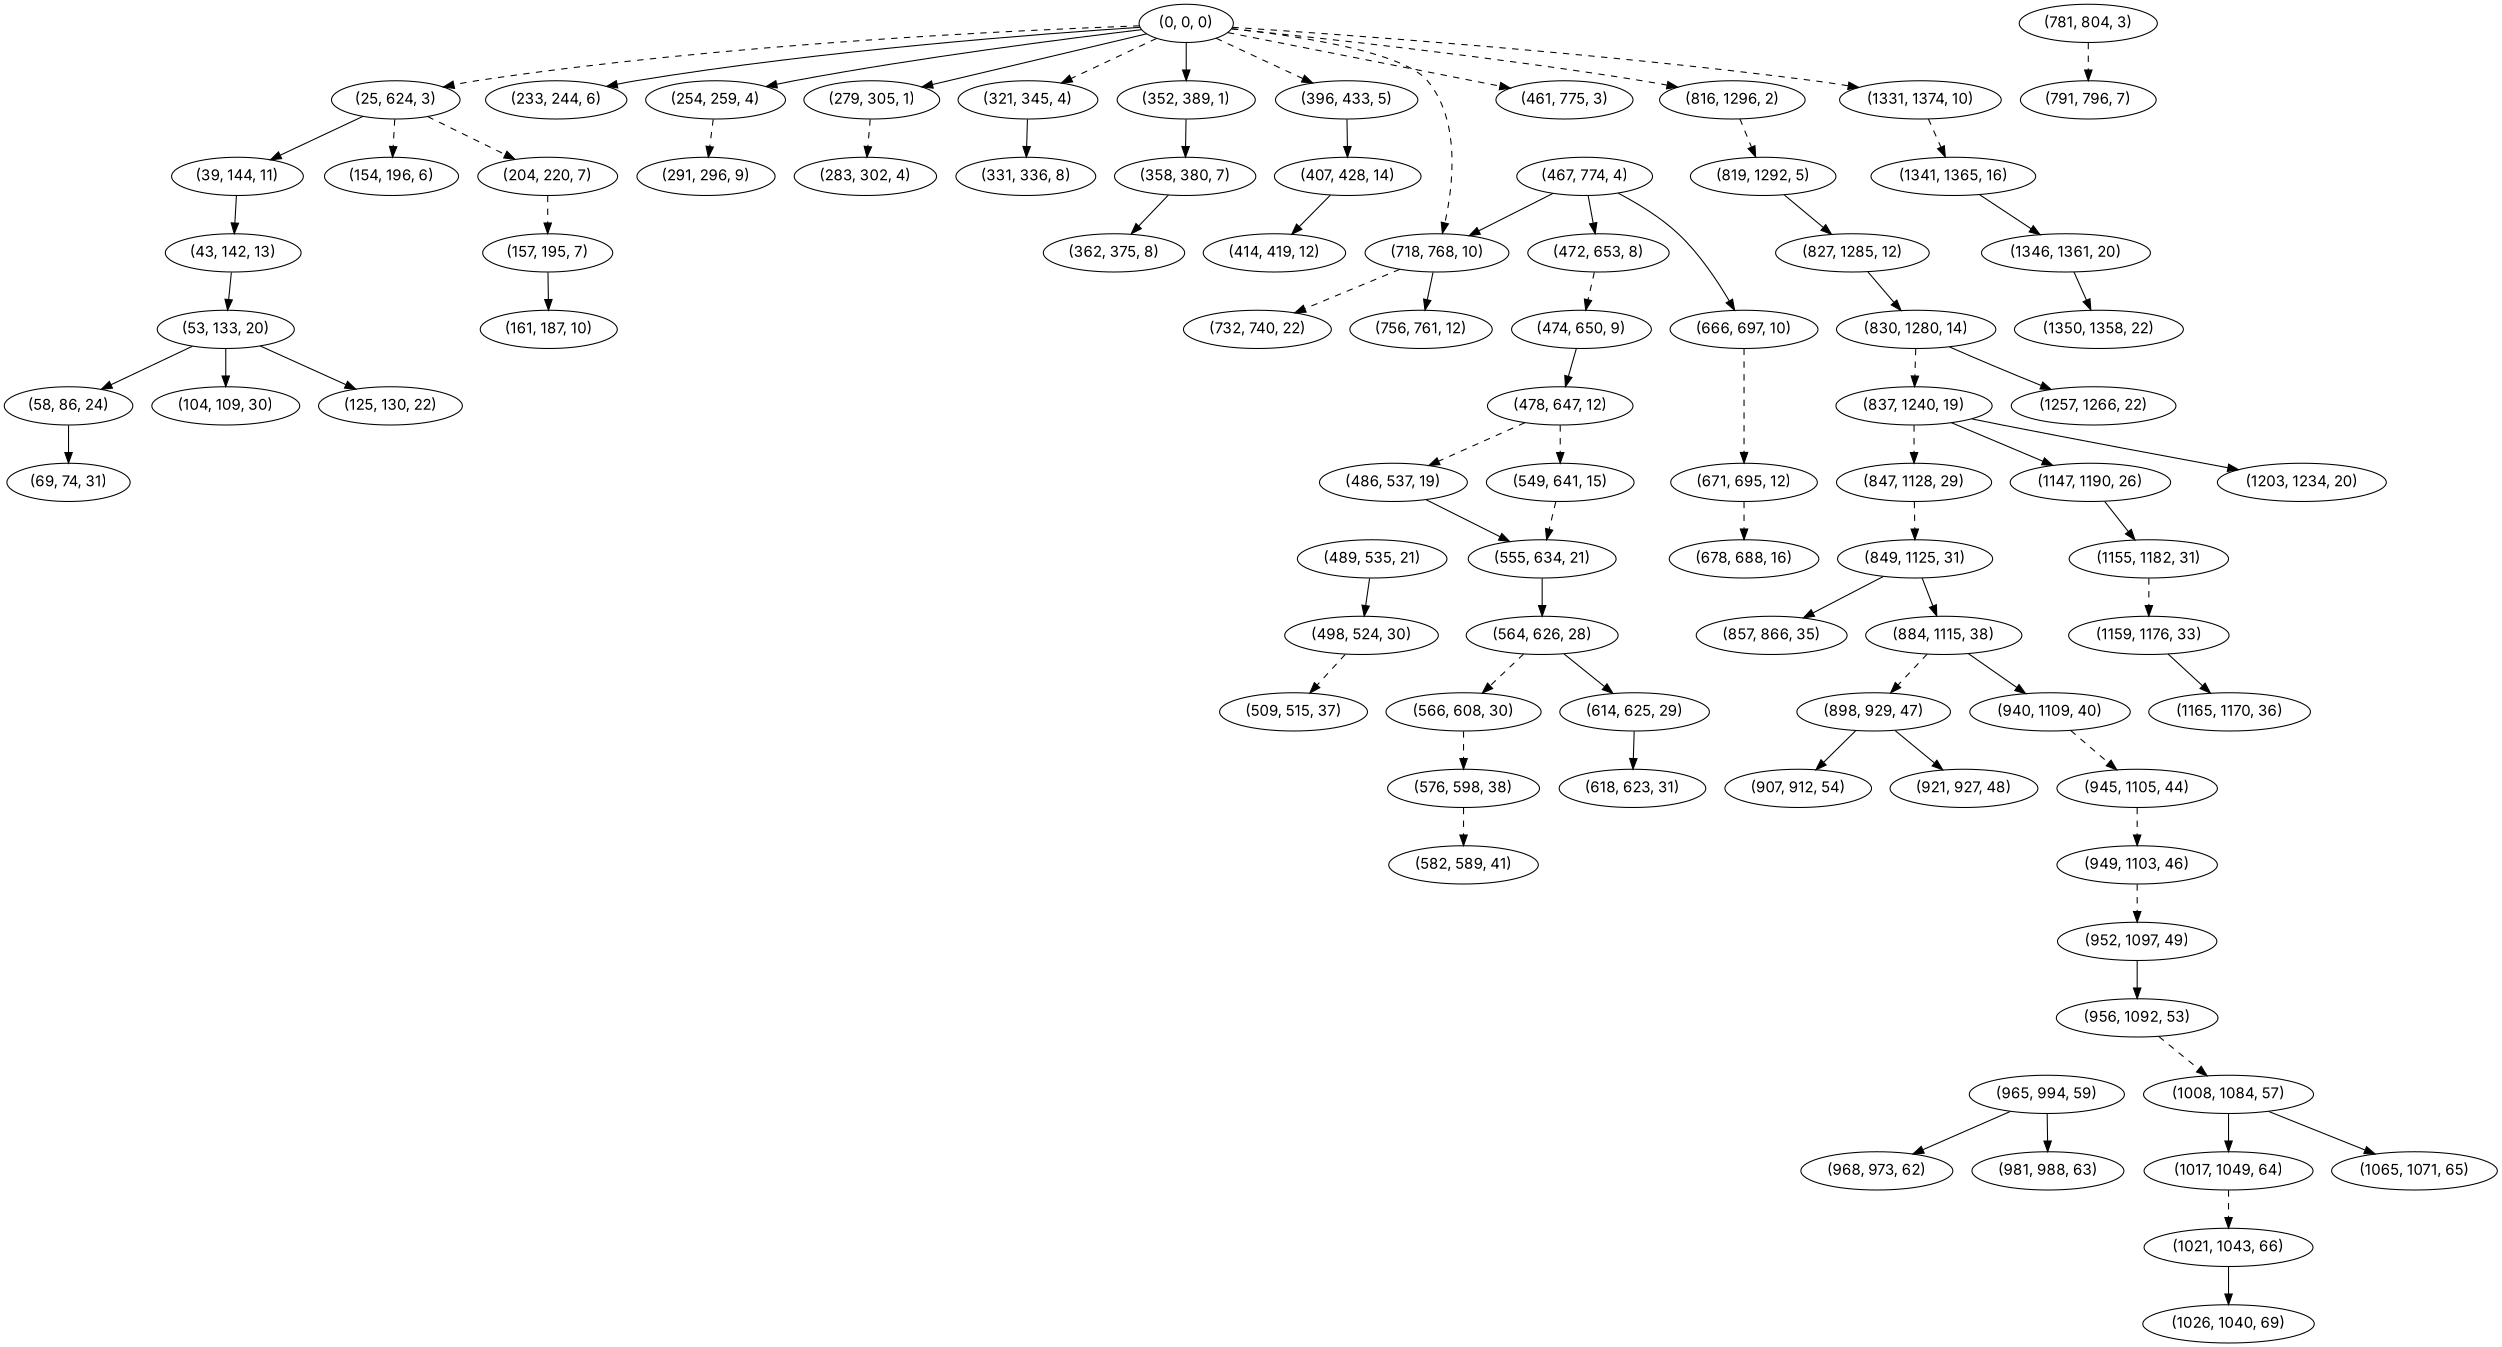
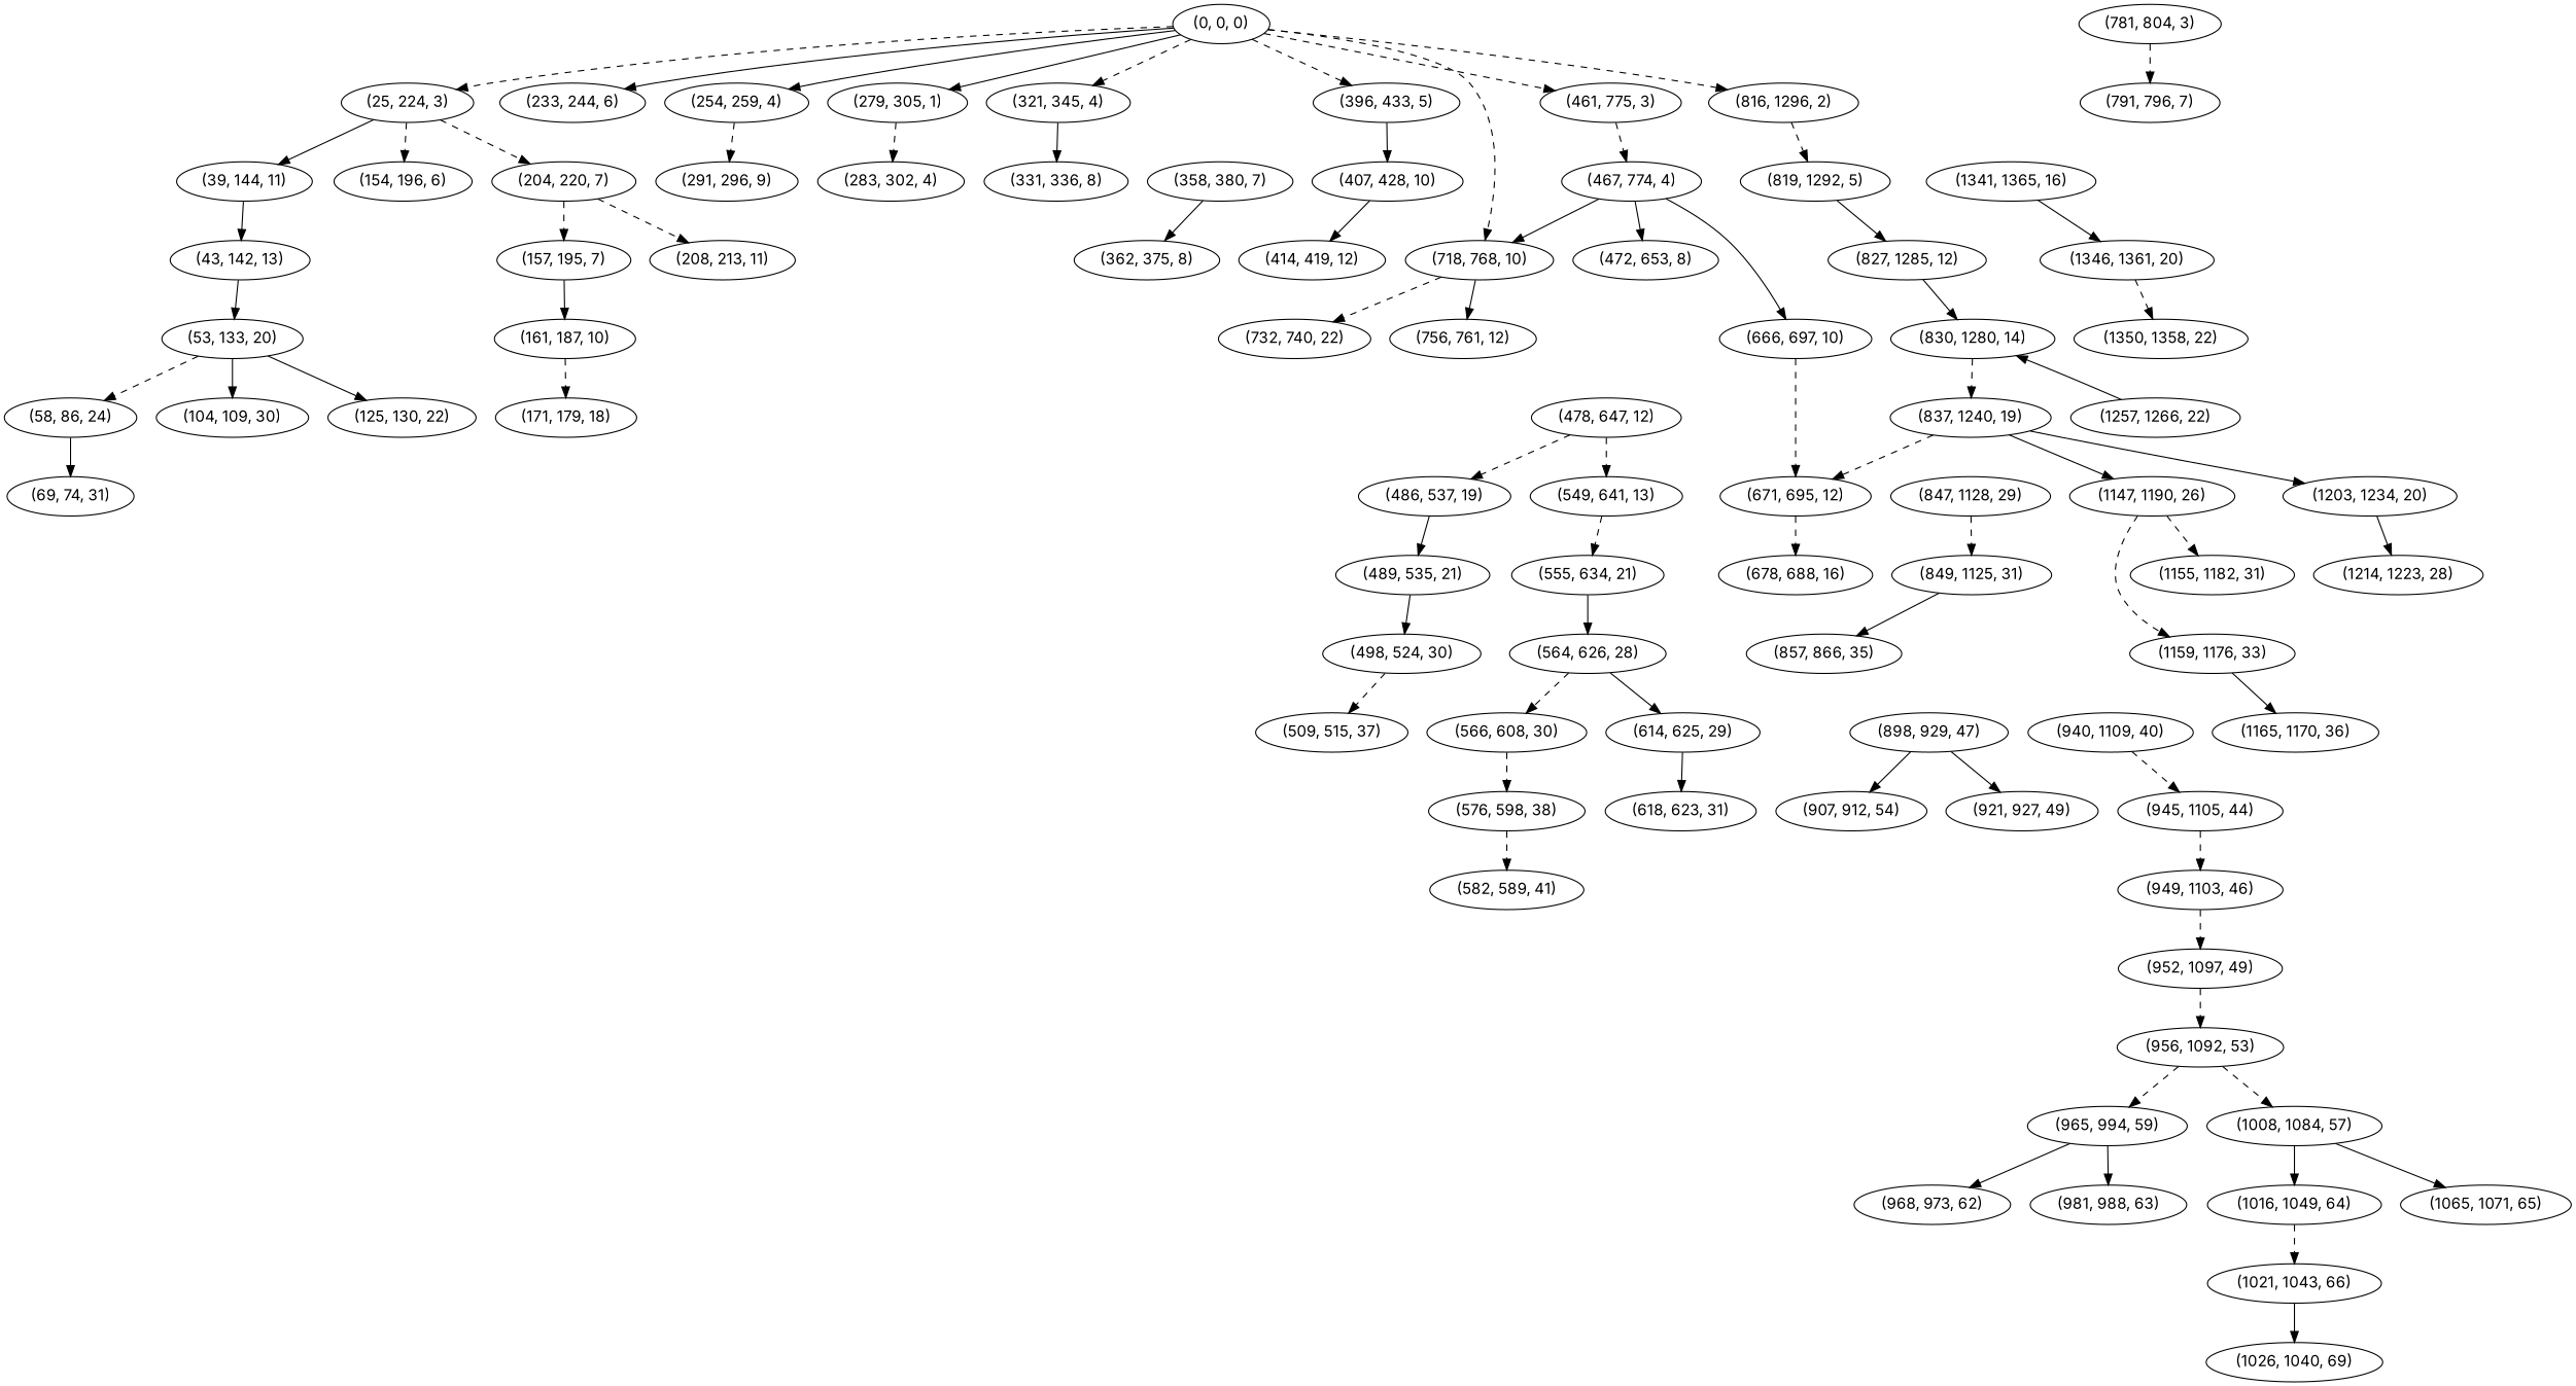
  digraph {
    fontname=Inter
    node [fontname=Inter]
    edge [fontname=Inter style=solid]
    "(0, 0, 0)"
-   "(25, 224, 3)" [label="(25, 624, 3)"]
+   "(25, 224, 3)"
    "(233, 244, 6)"
    "(254, 259, 4)"
    "(279, 305, 1)"
    "(321, 345, 4)"
-   "(352, 389, 1)"
    "(396, 433, 5)"
    "(461, 775, 3)"
    "(816, 1296, 2)"
-   "(1331, 1374, 10)"
    "(718, 768, 10)"
    "(39, 144, 11)"
    "(154, 196, 6)"
    "(204, 220, 7)"
    "(291, 296, 9)"
    "(283, 302, 4)"
    "(331, 336, 8)"
    "(358, 380, 7)"
-   "(407, 428, 10)" [label="(407, 428, 14)"]
+   "(407, 428, 10)"
    "(467, 774, 4)"
    "(781, 804, 3)"
    "(791, 796, 7)"
    "(819, 1292, 5)"
    "(1341, 1365, 16)"
    "(43, 142, 13)"
    "(157, 195, 7)"
+   "(208, 213, 11)"
    "(53, 133, 20)"
    "(58, 86, 24)"
    "(104, 109, 30)"
    "(125, 130, 22)"
    "(69, 74, 31)"
    "(161, 187, 10)"
+   "(171, 179, 18)"
    "(362, 375, 8)"
    "(414, 419, 12)"
    "(472, 653, 8)"
    "(666, 697, 10)"
-   "(474, 650, 9)"
    "(671, 695, 12)"
    "(732, 740, 22)"
    "(756, 761, 12)"
    "(478, 647, 12)"
    "(486, 537, 19)"
-   "(549, 641, 15)"
+   "(549, 641, 15)" [label="(549, 641, 13)"]
    "(489, 535, 21)"
    "(555, 634, 21)"
    "(498, 524, 30)"
    "(509, 515, 37)"
    "(564, 626, 28)"
    "(566, 608, 30)"
    "(614, 625, 29)"
    "(576, 598, 38)"
    "(618, 623, 31)"
    "(582, 589, 41)"
    "(678, 688, 16)"
    "(827, 1285, 12)"
    "(830, 1280, 14)"
    "(837, 1240, 19)"
    "(1257, 1266, 22)"
    "(847, 1128, 29)"
    "(1147, 1190, 26)"
    "(1203, 1234, 20)"
    "(849, 1125, 31)"
    "(1155, 1182, 31)"
+   "(1214, 1223, 28)"
    "(857, 866, 35)"
-   "(884, 1115, 38)"
    "(898, 929, 47)"
    "(940, 1109, 40)"
    "(907, 912, 54)"
-   "(921, 927, 49)" [label="(921, 927, 48)"]
+   "(921, 927, 49)"
    "(945, 1105, 44)"
    "(949, 1103, 46)"
    "(952, 1097, 49)"
    "(956, 1092, 53)"
    "(965, 994, 59)"
    "(1008, 1084, 57)"
    "(968, 973, 62)"
    "(981, 988, 63)"
-   "(1016, 1049, 64)" [label="(1017, 1049, 64)"]
+   "(1016, 1049, 64)"
    "(1065, 1071, 65)"
    "(1021, 1043, 66)"
    "(1026, 1040, 69)"
    "(1159, 1176, 33)"
    "(1165, 1170, 36)"
    "(1346, 1361, 20)"
    "(1350, 1358, 22)"
    "(0, 0, 0)" -> "(25, 224, 3)" [style=dashed]
    "(0, 0, 0)" -> "(233, 244, 6)"
    "(0, 0, 0)" -> "(254, 259, 4)"
    "(0, 0, 0)" -> "(279, 305, 1)"
    "(0, 0, 0)" -> "(321, 345, 4)" [style=dashed]
-   "(0, 0, 0)" -> "(352, 389, 1)"
    "(0, 0, 0)" -> "(396, 433, 5)" [style=dashed]
    "(0, 0, 0)" -> "(461, 775, 3)" [style=dashed]
    "(0, 0, 0)" -> "(816, 1296, 2)" [style=dashed]
-   "(0, 0, 0)" -> "(1331, 1374, 10)" [style=dashed]
    "(0, 0, 0)" -> "(718, 768, 10)" [style=dashed]
    "(25, 224, 3)" -> "(39, 144, 11)"
    "(25, 224, 3)" -> "(154, 196, 6)" [style=dashed]
    "(25, 224, 3)" -> "(204, 220, 7)" [style=dashed]
    "(254, 259, 4)" -> "(291, 296, 9)" [style=dashed]
    "(279, 305, 1)" -> "(283, 302, 4)" [style=dashed]
    "(321, 345, 4)" -> "(331, 336, 8)"
-   "(352, 389, 1)" -> "(358, 380, 7)"
    "(396, 433, 5)" -> "(407, 428, 10)"
+   "(461, 775, 3)" -> "(467, 774, 4)" [style=dashed]
    "(816, 1296, 2)" -> "(819, 1292, 5)" [style=dashed]
-   "(1331, 1374, 10)" -> "(1341, 1365, 16)" [style=dashed]
    "(718, 768, 10)" -> "(732, 740, 22)" [style=dashed]
    "(718, 768, 10)" -> "(756, 761, 12)"
    "(39, 144, 11)" -> "(43, 142, 13)"
    "(204, 220, 7)" -> "(157, 195, 7)" [style=dashed]
+   "(204, 220, 7)" -> "(208, 213, 11)" [style=dashed]
    "(358, 380, 7)" -> "(362, 375, 8)"
    "(407, 428, 10)" -> "(414, 419, 12)"
    "(467, 774, 4)" -> "(718, 768, 10)"
    "(467, 774, 4)" -> "(472, 653, 8)"
    "(467, 774, 4)" -> "(666, 697, 10)"
    "(781, 804, 3)" -> "(791, 796, 7)" [style=dashed]
    "(819, 1292, 5)" -> "(827, 1285, 12)"
    "(1341, 1365, 16)" -> "(1346, 1361, 20)"
    "(43, 142, 13)" -> "(53, 133, 20)"
    "(157, 195, 7)" -> "(161, 187, 10)"
-   "(53, 133, 20)" -> "(58, 86, 24)"
+   "(53, 133, 20)" -> "(58, 86, 24)" [style=dashed]
    "(53, 133, 20)" -> "(104, 109, 30)"
    "(53, 133, 20)" -> "(125, 130, 22)"
    "(58, 86, 24)" -> "(69, 74, 31)"
-   "(472, 653, 8)" -> "(474, 650, 9)" [style=dashed]
+   "(161, 187, 10)" -> "(171, 179, 18)" [style=dashed]
    "(666, 697, 10)" -> "(671, 695, 12)" [style=dashed]
-   "(474, 650, 9)" -> "(478, 647, 12)"
    "(671, 695, 12)" -> "(678, 688, 16)" [style=dashed]
    "(478, 647, 12)" -> "(486, 537, 19)" [style=dashed]
    "(478, 647, 12)" -> "(549, 641, 15)" [style=dashed]
-   "(486, 537, 19)" -> "(555, 634, 21)"
+   "(486, 537, 19)" -> "(489, 535, 21)"
    "(549, 641, 15)" -> "(555, 634, 21)" [style=dashed]
    "(489, 535, 21)" -> "(498, 524, 30)"
    "(555, 634, 21)" -> "(564, 626, 28)"
    "(498, 524, 30)" -> "(509, 515, 37)" [style=dashed]
    "(564, 626, 28)" -> "(566, 608, 30)" [style=dashed]
    "(564, 626, 28)" -> "(614, 625, 29)"
    "(566, 608, 30)" -> "(576, 598, 38)" [style=dashed]
    "(614, 625, 29)" -> "(618, 623, 31)"
    "(576, 598, 38)" -> "(582, 589, 41)" [style=dashed]
    "(827, 1285, 12)" -> "(830, 1280, 14)"
    "(830, 1280, 14)" -> "(837, 1240, 19)" [style=dashed]
-   "(830, 1280, 14)" -> "(1257, 1266, 22)"
-   "(837, 1240, 19)" -> "(847, 1128, 29)" [style=dashed]
+   "(1257, 1266, 22)" -> "(830, 1280, 14)"
+   "(837, 1240, 19)" -> "(671, 695, 12)" [style=dashed]
    "(837, 1240, 19)" -> "(1147, 1190, 26)"
    "(837, 1240, 19)" -> "(1203, 1234, 20)"
    "(847, 1128, 29)" -> "(849, 1125, 31)" [style=dashed]
-   "(1147, 1190, 26)" -> "(1155, 1182, 31)"
+   "(1147, 1190, 26)" -> "(1155, 1182, 31)" [style=dashed]
+   "(1203, 1234, 20)" -> "(1214, 1223, 28)"
    "(849, 1125, 31)" -> "(857, 866, 35)"
-   "(849, 1125, 31)" -> "(884, 1115, 38)"
-   "(1155, 1182, 31)" -> "(1159, 1176, 33)" [style=dashed]
-   "(884, 1115, 38)" -> "(898, 929, 47)" [style=dashed]
-   "(884, 1115, 38)" -> "(940, 1109, 40)"
+   "(1147, 1190, 26)" -> "(1159, 1176, 33)" [style=dashed]
    "(898, 929, 47)" -> "(907, 912, 54)"
    "(898, 929, 47)" -> "(921, 927, 49)"
    "(940, 1109, 40)" -> "(945, 1105, 44)" [style=dashed]
    "(945, 1105, 44)" -> "(949, 1103, 46)" [style=dashed]
    "(949, 1103, 46)" -> "(952, 1097, 49)" [style=dashed]
-   "(952, 1097, 49)" -> "(956, 1092, 53)"
+   "(952, 1097, 49)" -> "(956, 1092, 53)" [style=dashed]
+   "(956, 1092, 53)" -> "(965, 994, 59)" [style=dashed]
    "(956, 1092, 53)" -> "(1008, 1084, 57)" [style=dashed]
    "(965, 994, 59)" -> "(968, 973, 62)"
    "(965, 994, 59)" -> "(981, 988, 63)"
    "(1008, 1084, 57)" -> "(1016, 1049, 64)"
    "(1008, 1084, 57)" -> "(1065, 1071, 65)"
    "(1016, 1049, 64)" -> "(1021, 1043, 66)" [style=dashed]
    "(1021, 1043, 66)" -> "(1026, 1040, 69)"
    "(1159, 1176, 33)" -> "(1165, 1170, 36)"
-   "(1346, 1361, 20)" -> "(1350, 1358, 22)"
+   "(1346, 1361, 20)" -> "(1350, 1358, 22)" [style=dashed]
  }
